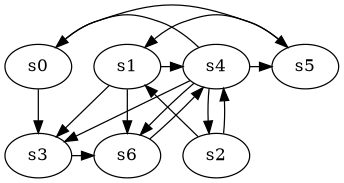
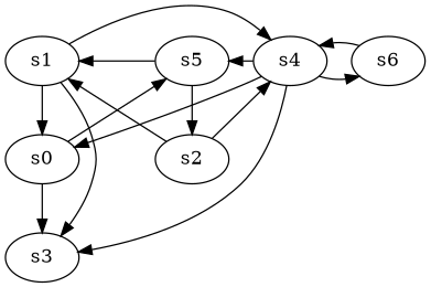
  digraph {
    node [player=0]
    s0 [player=1]
    s5
    s3
    s1 [player=1]
    s4 [player=1]
    s6
    s2
    s0 -> s5 [constraint="time % 2 == 0 && time % 4 == 3"]
    s0 -> s3
    s5 -> s1 [constraint="time == 1 || time == 3 || time == 18"]
-   s3 -> s6 [constraint="time % 4 == 3 || time % 3 == 1"]
-   s1 -> s6
+   s1 -> s0
    s1 -> s3 [constraint="time % 4 == 3 && time % 5 == 0"]
    s1 -> s4 [constraint="!(time % 6 == 5)"]
    s4 -> s0 [constraint="time == 6 || time == 14 || time == 21"]
    s4 -> s5 [constraint="time % 3 == 1 && time % 3 == 1"]
    s4 -> s3 [constraint="time == 9 || time == 20 || time == 22"]
    s4 -> s6 [constraint="time == 8"]
-   s4 -> s2
+   s5 -> s2
    s6 -> s4 [constraint="!(time % 5 == 3)"]
    s2 -> s1 [constraint="time % 3 == 0"]
    s2 -> s4 [constraint="time % 2 == 1 || time % 3 == 1"]
  }
